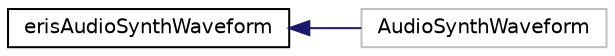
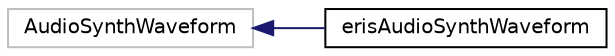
  digraph {
    rankdir=LR
    node [fillcolor=white fontname=Helvetica fontsize=10 shape=record style=filled]
    n1 [color=grey75 height=0.2 label=AudioSynthWaveform width=0.4]
    n2 [color=black height=0.2 label=erisAudioSynthWaveform width=0.4]
-   n2 -> n1 [color=midnightblue dir=back fontname=Helvetica fontsize=10 labelfontname=Helvetica labelfontsize=10 style=solid]
+   n1 -> n2 [color=midnightblue dir=back fontname=Helvetica fontsize=10 labelfontname=Helvetica labelfontsize=10 style=solid]
  }
